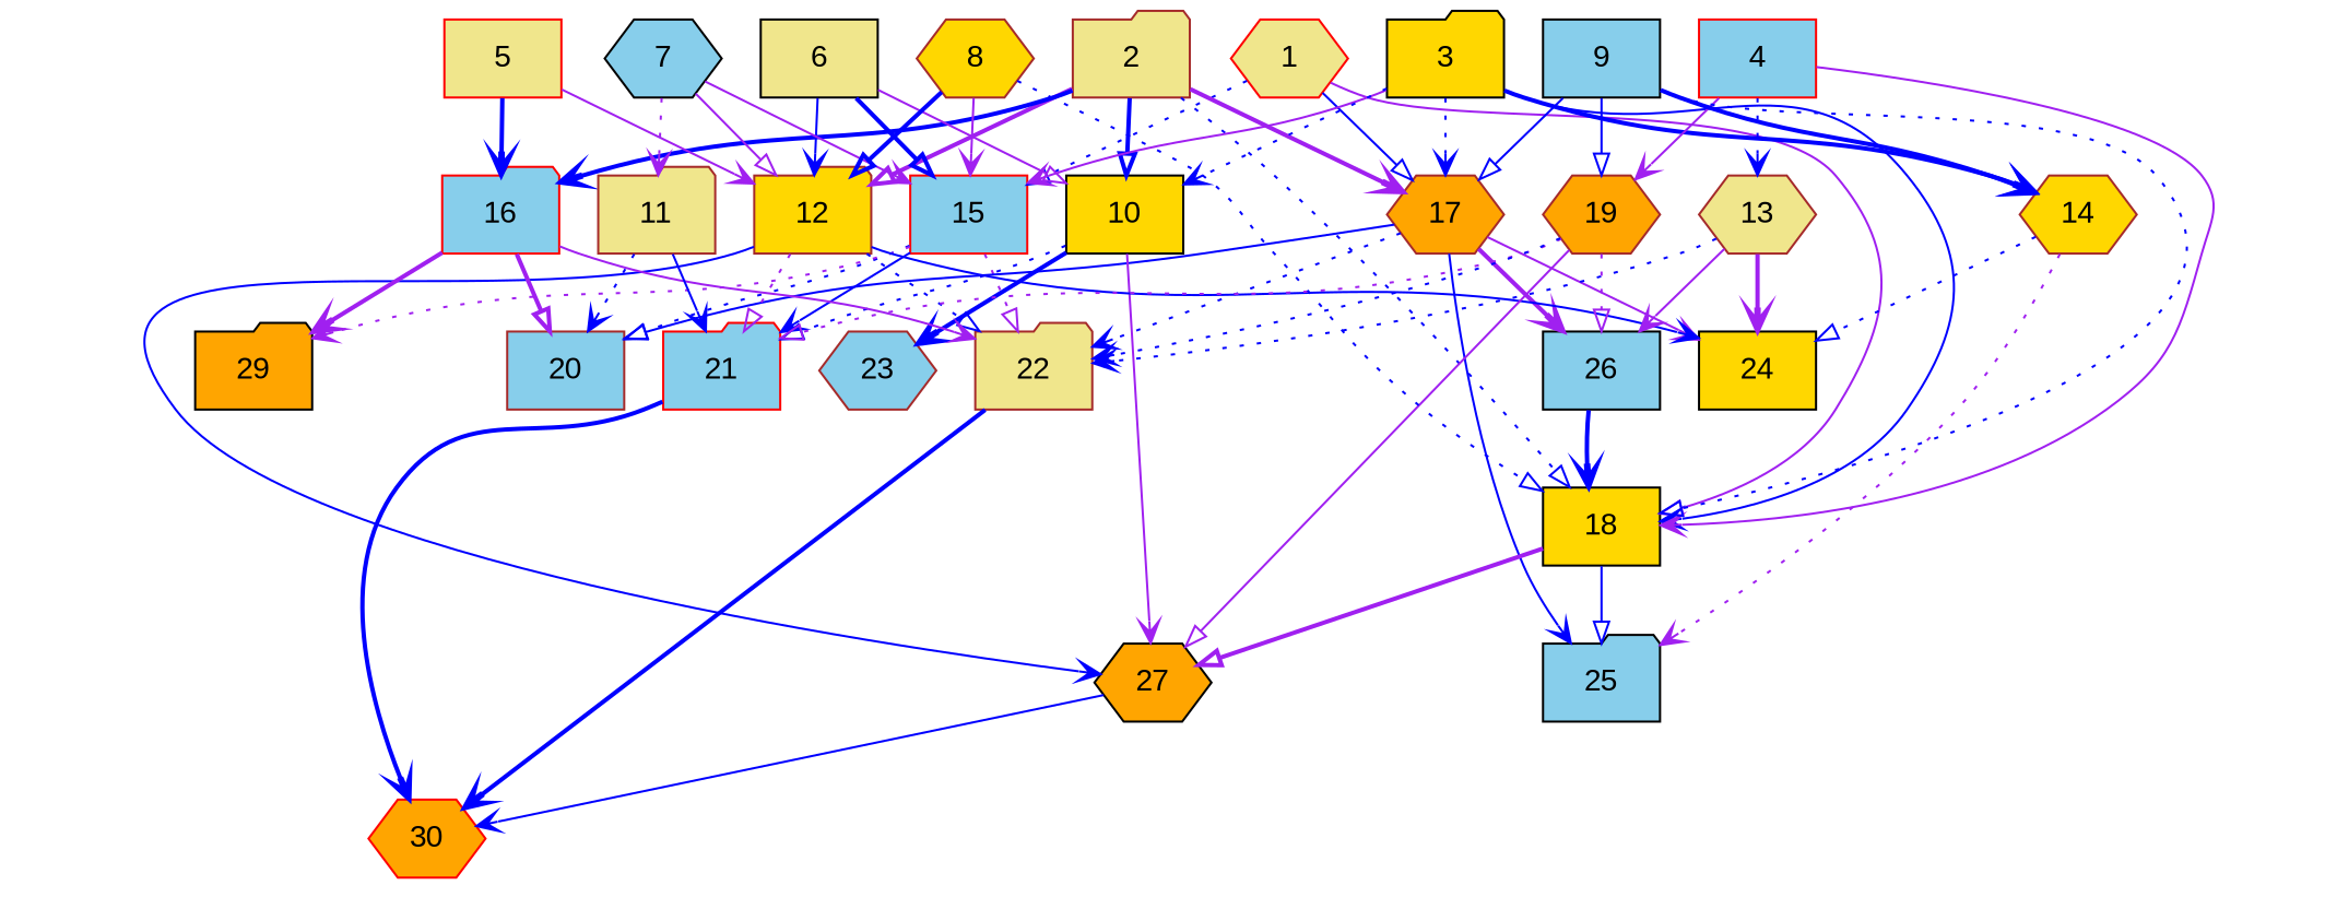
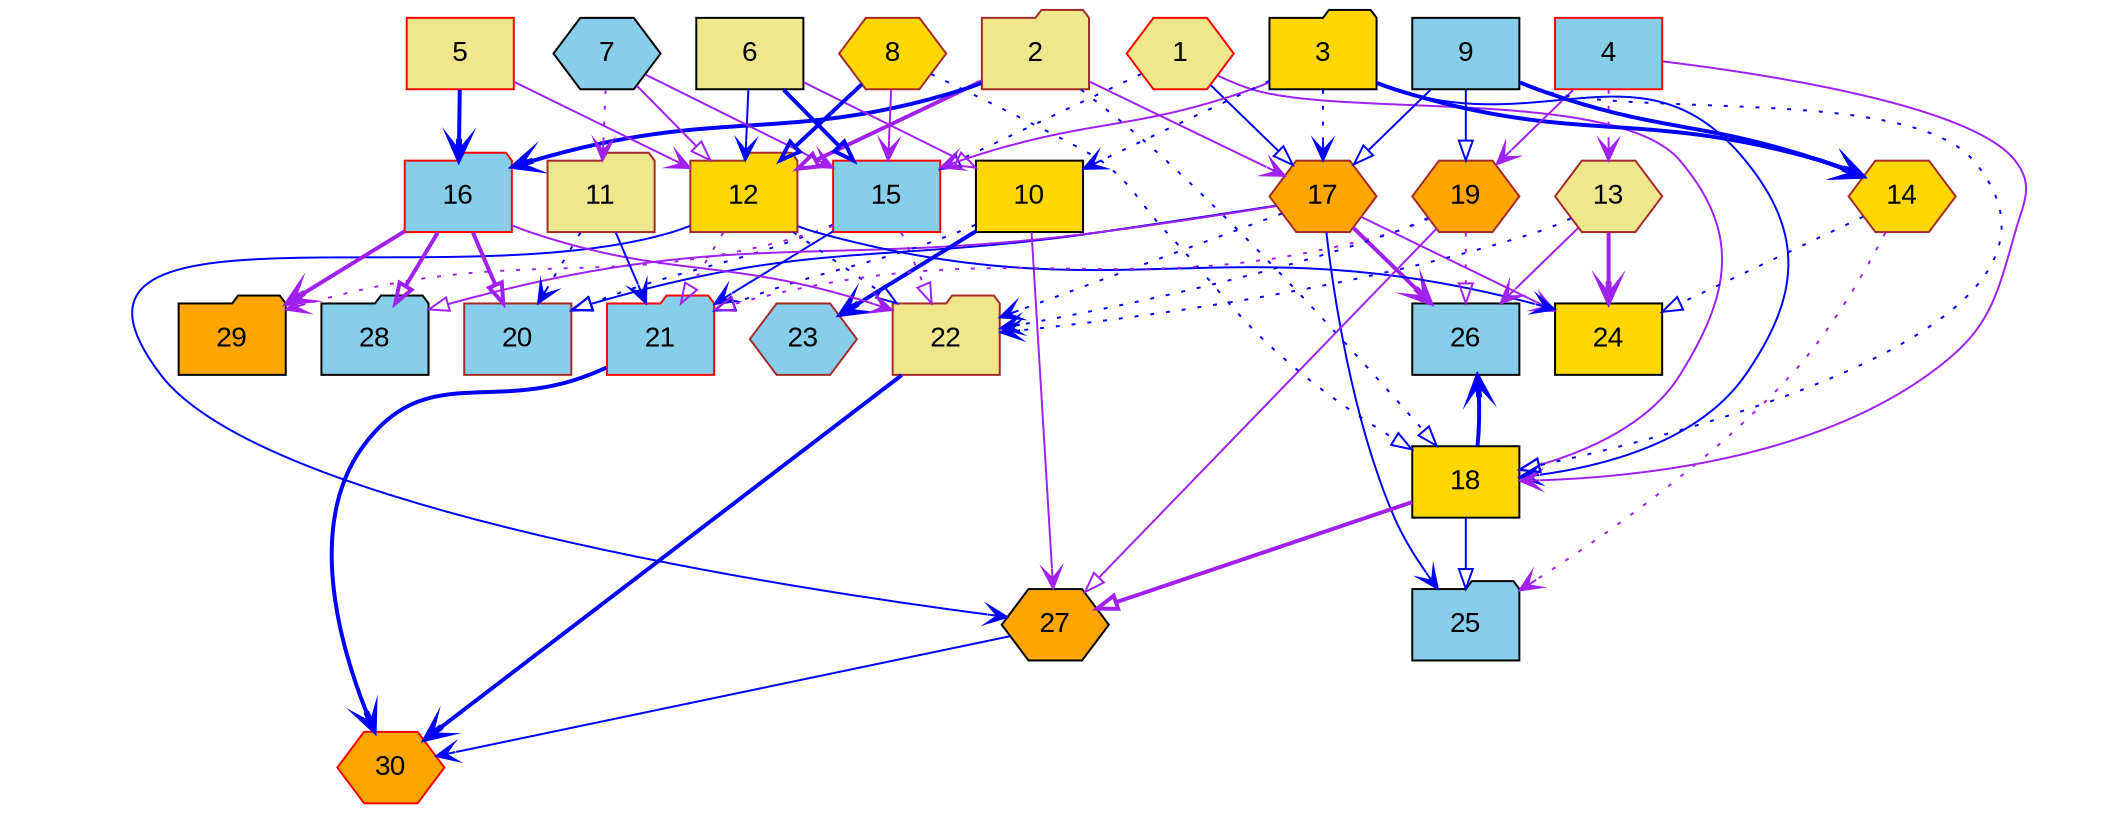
  digraph {
    fontname="Liberation Sans"
    node [alpha=0.07 color=black fillcolor=skyblue fontname="Liberation Sans" shape=hexagon style=filled]
    edge [arrowhead=vee color=blue fontname="Liberation Sans" style=solid]
    1 [color=red expect_size=12698624 fillcolor=khaki]
    15 [alpha=0.17 color=red expect_size=18263040 shape=box]
    17 [alpha=0.04 color=brown expect_size=25398272 fillcolor=orange]
    18 [alpha=0.11 expect_size=14613504 fillcolor=gold shape=box]
    21 [alpha=0.10 color=red expect_size=18000896 shape=folder]
    22 [alpha=0.08 color=brown expect_size=34599936 fillcolor=khaki shape=folder]
    20 [alpha=0.04 color=brown expect_size=20820992 shape=box]
    29 [alpha=0.03 expect_size=24846336 fillcolor=orange shape=folder]
    24 [alpha=0.19 expect_size=30582784 fillcolor=gold shape=box]
    26 [alpha=0.15 expect_size=21688320 shape=box]
    25 [alpha=0.10 expect_size=28073984 shape=folder]
+   28 [alpha=0.08 expect_size=46607360 shape=folder]
    27 [alpha=0.10 expect_size=37943296 fillcolor=orange]
    30 [alpha=0.03 color=red expect_size=29613056 fillcolor=orange]
    2 [alpha=0.14 color=brown expect_size=34955264 fillcolor=khaki shape=folder]
    10 [alpha=0.19 expect_size=17702912 fillcolor=gold shape=box]
    12 [alpha=0.19 color=brown expect_size=32993280 fillcolor=gold shape=folder]
    16 [color=red expect_size=35151872 shape=folder]
    23 [alpha=0.11 color=brown expect_size=32334848]
    3 [alpha=0.18 expect_size=16697344 fillcolor=gold shape=folder]
    14 [alpha=0.19 color=brown expect_size=14449664 fillcolor=gold]
    4 [alpha=0.02 color=red expect_size=16998400 shape=box]
    13 [alpha=0.19 color=brown expect_size=19811328 fillcolor=khaki]
    19 [alpha=0.02 color=brown expect_size=51131392 fillcolor=orange]
    5 [color=red expect_size=13201408 fillcolor=khaki shape=box]
    6 [alpha=0.16 expect_size=37548032 fillcolor=khaki shape=box]
    7 [alpha=0.15 expect_size=29191168]
    11 [color=brown expect_size=16943104 fillcolor=khaki shape=folder]
    8 [alpha=0.15 color=brown expect_size=13074432 fillcolor=gold]
    9 [expect_size=44073984 shape=box]
    1 -> 15 [arrowhead=onormal style=dotted]
    1 -> 17 [arrowhead=onormal]
    1 -> 18 [arrowhead=onormal color=purple]
    15 -> 21
    15 -> 22 [arrowhead=onormal color=purple style=dotted]
    15 -> 20 [arrowhead=onormal style=dotted]
    15 -> 29 [color=purple style=dotted]
    17 -> 22 [style=dotted]
    17 -> 20 [arrowhead=onormal]
    17 -> 24 [color=purple]
    17 -> 26 [color=purple style=bold]
    17 -> 25
-   26 -> 18 [style=bold]
+   17 -> 28 [arrowhead=onormal color=purple]
+   18 -> 26 [style=bold]
    18 -> 25 [arrowhead=onormal]
    18 -> 27 [arrowhead=onormal color=purple style=bold]
    21 -> 30 [style=bold]
    22 -> 30 [style=bold]
    27 -> 30
-   2 -> 17 [color=purple style=bold]
+   2 -> 17 [color=purple]
    2 -> 18 [arrowhead=onormal style=dotted]
-   2 -> 10 [arrowhead=onormal style=bold]
    2 -> 12 [arrowhead=onormal color=purple style=bold]
    2 -> 16 [style=bold]
    10 -> 21 [arrowhead=onormal style=dotted]
    10 -> 27 [color=purple]
    10 -> 23 [style=bold]
    12 -> 21 [arrowhead=onormal color=purple style=dotted]
    12 -> 22 [arrowhead=onormal style=dotted]
    12 -> 24
    12 -> 27
    16 -> 22 [color=purple]
    16 -> 20 [arrowhead=onormal color=purple style=bold]
    16 -> 29 [color=purple style=bold]
+   16 -> 28 [arrowhead=onormal color=purple style=bold]
    3 -> 15 [color=purple]
    3 -> 17 [style=dotted]
    3 -> 18
    3 -> 10 [style=dotted]
    3 -> 14 [style=bold]
    14 -> 24 [arrowhead=onormal style=dotted]
    14 -> 25 [color=purple style=dotted]
    4 -> 18 [color=purple]
-   4 -> 13 [style=dotted]
+   4 -> 13 [color=purple style=dotted]
    4 -> 19 [color=purple]
    13 -> 22 [style=dotted]
    13 -> 24 [color=purple style=bold]
    13 -> 26 [color=purple]
    19 -> 21 [arrowhead=onormal color=purple style=dotted]
    19 -> 22 [style=dotted]
    19 -> 26 [arrowhead=onormal color=purple style=dotted]
    19 -> 27 [arrowhead=onormal color=purple]
    5 -> 12 [color=purple]
    5 -> 16 [style=bold]
    6 -> 15 [arrowhead=onormal style=bold]
    6 -> 10 [arrowhead=onormal color=purple]
    6 -> 12
    7 -> 15 [color=purple]
    7 -> 12 [arrowhead=onormal color=purple]
    7 -> 11 [color=purple style=dotted]
    11 -> 21
    11 -> 20 [style=dotted]
    8 -> 15 [color=purple]
    8 -> 18 [arrowhead=onormal style=dotted]
    8 -> 12 [arrowhead=onormal style=bold]
    9 -> 17 [arrowhead=onormal]
    9 -> 18 [arrowhead=onormal style=dotted]
    9 -> 14 [style=bold]
    9 -> 19 [arrowhead=onormal]
  }
